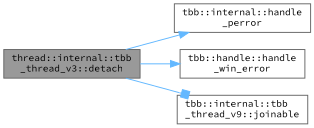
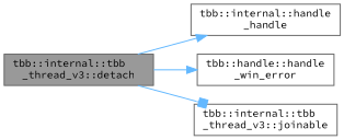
  digraph {
    fontname="Source Code Pro"
    rankdir=LR
    node [color=grey40 fillcolor=white fontname="Source Code Pro" fontsize=10 shape=box style=filled]
    edge [arrowhead=normal color=steelblue1 fontname="Source Code Pro" fontsize=10 labelfontname=Helvetica labelfontsize=10 style=solid]
-   n1 [color=gray40 fillcolor=grey60 fontcolor=black height=0.2 label="thread::internal::tbb\l_thread_v3::detach" width=0.4]
-   n2 [height=0.2 label="tbb::internal::handle\l_perror" width=0.4]
+   n1 [color=gray40 fillcolor=grey60 fontcolor=black height=0.2 label="tbb::internal::tbb\l_thread_v3::detach" width=0.4]
+   n2 [height=0.2 label="tbb::internal::handle\l_handle" width=0.4]
    n3 [height=0.2 label="tbb::handle::handle\l_win_error" width=0.4]
-   n4 [height=0.2 label="tbb::internal::tbb\l_thread_v9::joinable" width=0.4]
+   n4 [height=0.2 label="tbb::internal::tbb\l_thread_v3::joinable" width=0.4]
    n1 -> n2
    n1 -> n3
    n1 -> n4 [arrowhead=box]
  }
